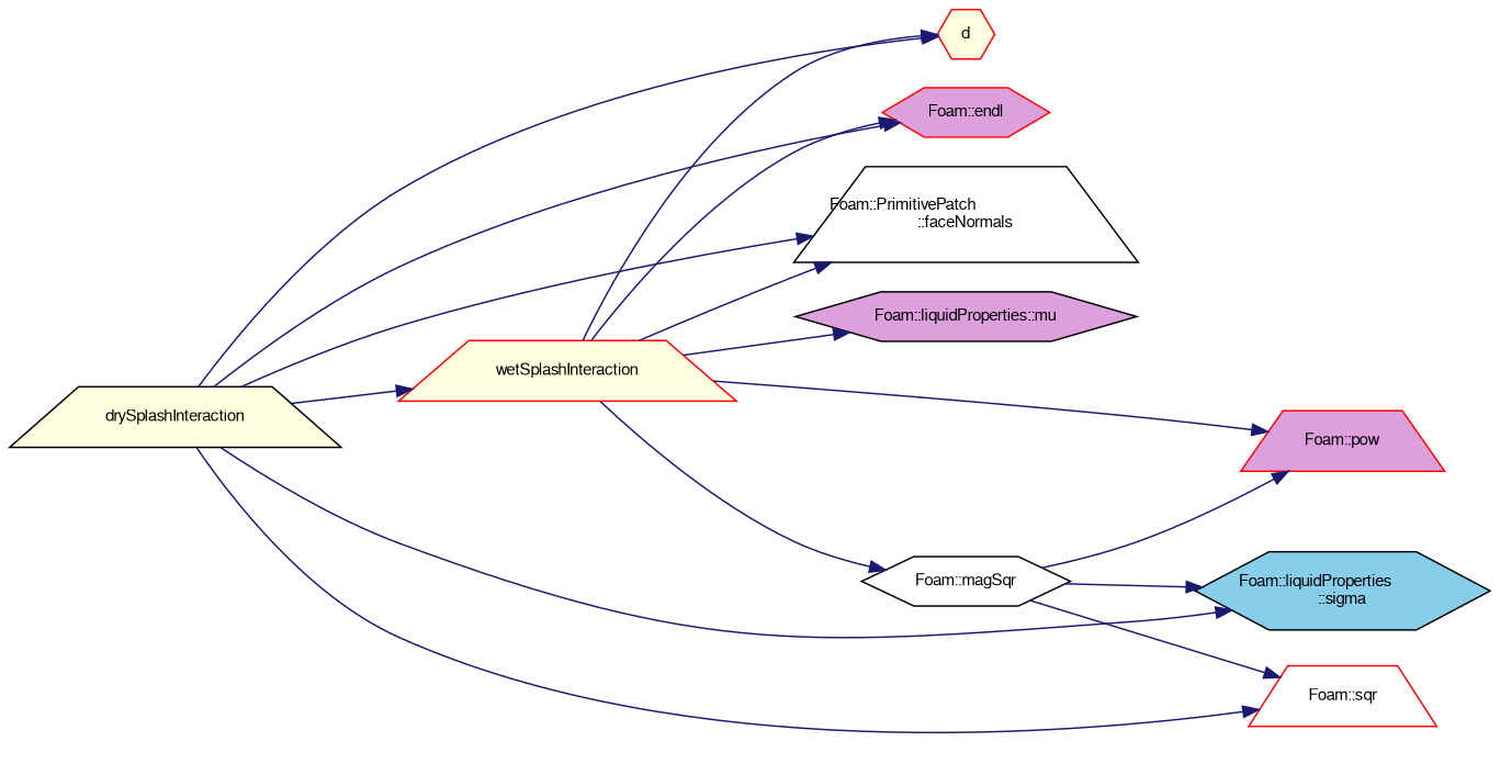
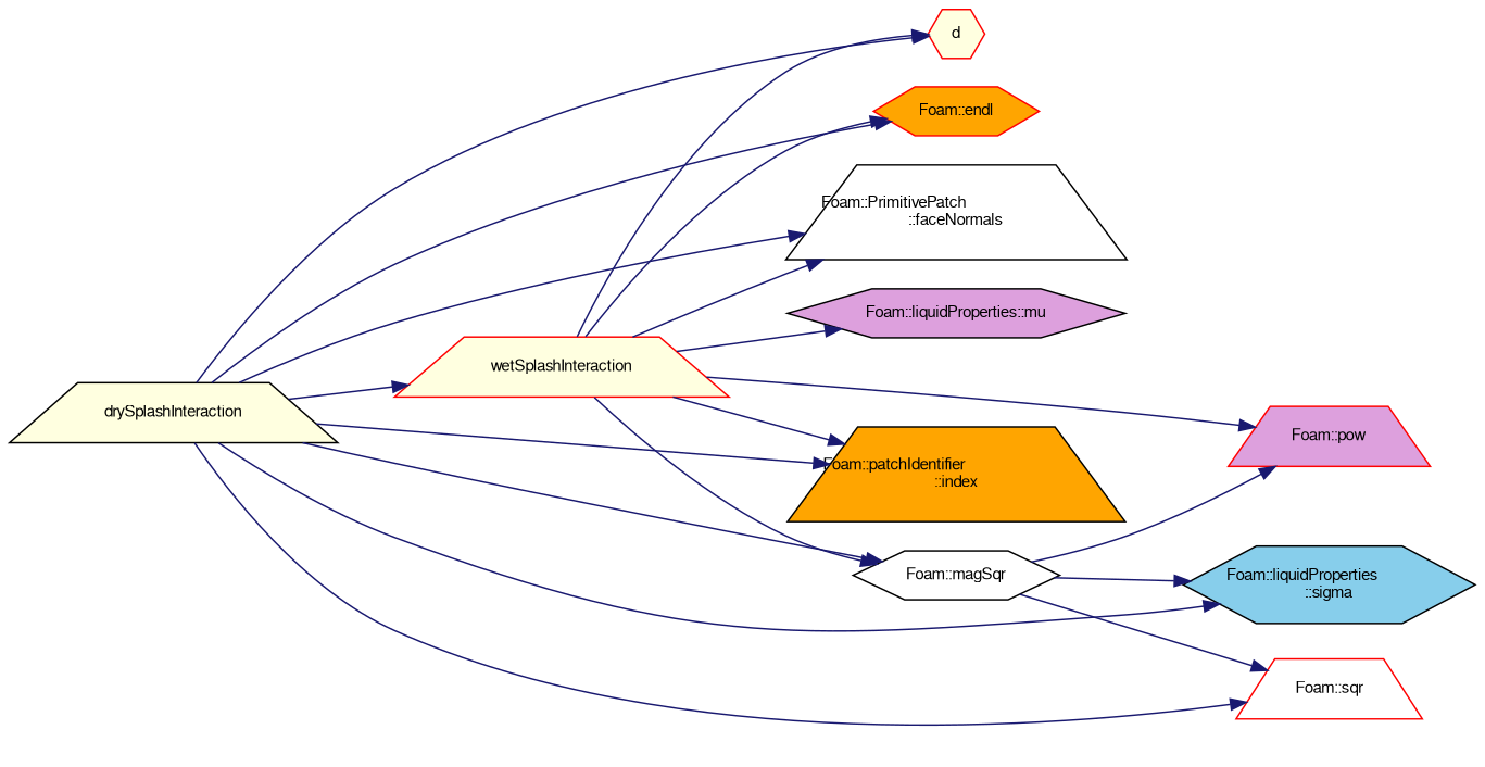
  digraph {
    rankdir=LR
    node [color=black fillcolor=lightyellow fontname=FreeSans fontsize=10 shape=trapezium style=filled]
    edge [color=midnightblue fontname=FreeSans fontsize=10 labelfontname=FreeSans labelfontsize=10 style=solid]
    n1 [fontcolor=black height=0.2 label=drySplashInteraction width=0.4]
    n2 [color=red height=0.2 label=d shape=hexagon width=0.4]
-   n3 [color=red fillcolor=plum height=0.2 label="Foam::endl" shape=hexagon width=0.4]
+   n3 [color=red fillcolor=orange height=0.2 label="Foam::endl" shape=hexagon width=0.4]
    n4 [fillcolor=white height=0.2 label="Foam::PrimitivePatch\l::faceNormals" width=0.4]
+   n5 [fillcolor=orange height=0.2 label="Foam::patchIdentifier\l::index" width=0.4]
    n6 [fillcolor=white height=0.2 label="Foam::magSqr" shape=hexagon width=0.4]
    n7 [fillcolor=skyblue height=0.2 label="Foam::liquidProperties\l::sigma" shape=hexagon width=0.4]
    n8 [color=red fillcolor=white height=0.2 label="Foam::sqr" width=0.4]
    n9 [color=red height=0.2 label=wetSplashInteraction width=0.4]
    n10 [color=red fillcolor=plum height=0.2 label="Foam::pow" width=0.4]
    n11 [fillcolor=plum height=0.2 label="Foam::liquidProperties::mu" shape=hexagon width=0.4]
    n1 -> n2
    n1 -> n3
    n1 -> n4
+   n1 -> n5
+   n1 -> n6
    n1 -> n7
    n1 -> n8
    n1 -> n9
    n6 -> n7
    n6 -> n8
    n6 -> n10
    n9 -> n2
    n9 -> n3
    n9 -> n4
+   n9 -> n5
    n9 -> n6
    n9 -> n10
    n9 -> n11
  }
